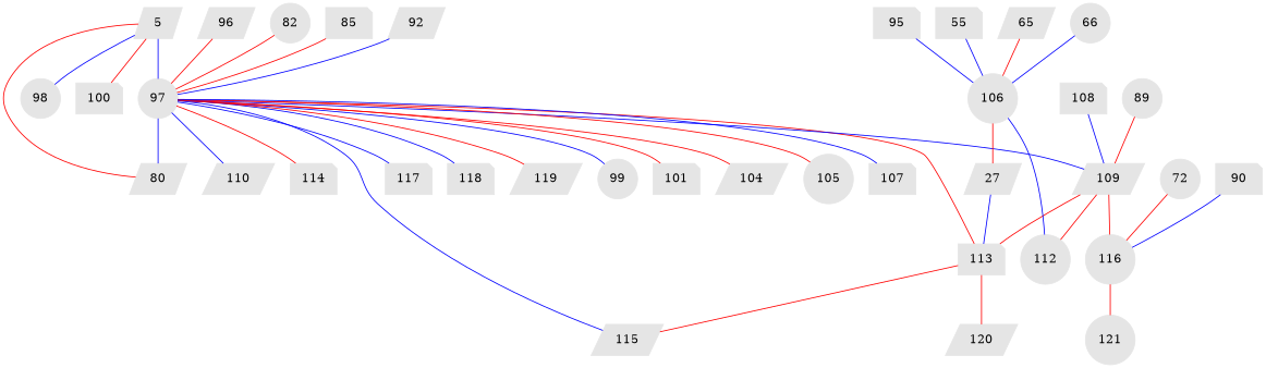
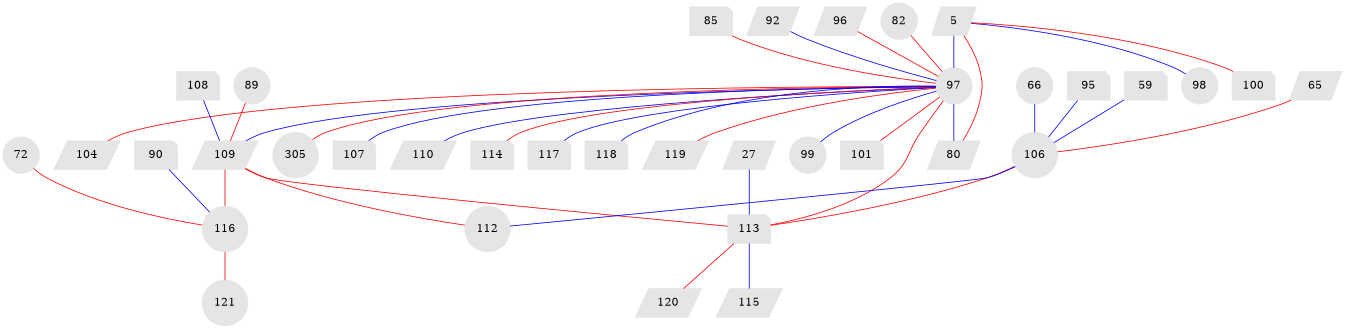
  graph {
    node [color=gray90 shape=parallelogram style=filled]
    edge [color=red]
    5 [super="+2"]
    80 [super="+51"]
    97 [shape=circle super="+64+42+53+71+84+31+37+38+40+41+47+50+56+58+73+76+78"]
    98 [shape=circle]
    100 [shape=note]
    113 [shape=note super="+102"]
    109 [super="+16+34+67+81+86"]
    99 [shape=circle super="+36+52"]
    101 [shape=note]
    104
-   105 [shape=circle super="+70"]
+   105 [shape=circle super="+70" label=305]
    107 [shape=note]
    110
    114 [shape=note]
    115 [super="+111+44+60"]
    117 [shape=note super="+87"]
    118 [shape=note]
    119
    27 [super="+26"]
    120
    106 [shape=circle super="+61+12+93+32+39+48+23"]
    112 [shape=circle super="+68"]
-   59 [shape=note label=55]
+   59 [shape=note]
    65
    66 [shape=circle]
    116 [shape=circle super="+18"]
    121 [shape=circle super="+103"]
    72 [shape=circle]
    82 [shape=circle]
    85 [shape=note]
    89 [shape=circle]
    90 [shape=note]
    92
    95 [shape=note super="+94"]
    96
    108 [shape=note]
    5 -- 80
    5 -- 97 [color=blue weight=9]
    5 -- 98 [color=blue]
    5 -- 100
    97 -- 80 [color=blue weight=21]
    97 -- 113 [weight=2]
    97 -- 109 [color=blue weight=4]
    97 -- 99 [color=blue]
    97 -- 101
    97 -- 104
    97 -- 105
    97 -- 107 [color=blue]
    97 -- 110 [color=blue]
    97 -- 114
-   97 -- 115 [color=blue weight=2]
    97 -- 117 [color=blue]
    97 -- 118 [color=blue]
    97 -- 119
-   113 -- 115 [weight=2]
+   113 -- 115 [color=blue weight=2]
    113 -- 120
    109 -- 113
    109 -- 112
    109 -- 116 [weight=8]
    27 -- 113 [color=blue weight=8]
-   106 -- 27 [weight=2]
+   106 -- 113 [weight=2]
    106 -- 112 [color=blue]
    59 -- 106 [color=blue]
    65 -- 106
    66 -- 106 [color=blue]
    116 -- 121
    72 -- 116
    82 -- 97
    85 -- 97
    89 -- 109
    90 -- 116 [color=blue]
    92 -- 97 [color=blue]
    95 -- 106 [color=blue]
    96 -- 97
    108 -- 109 [color=blue]
  }
